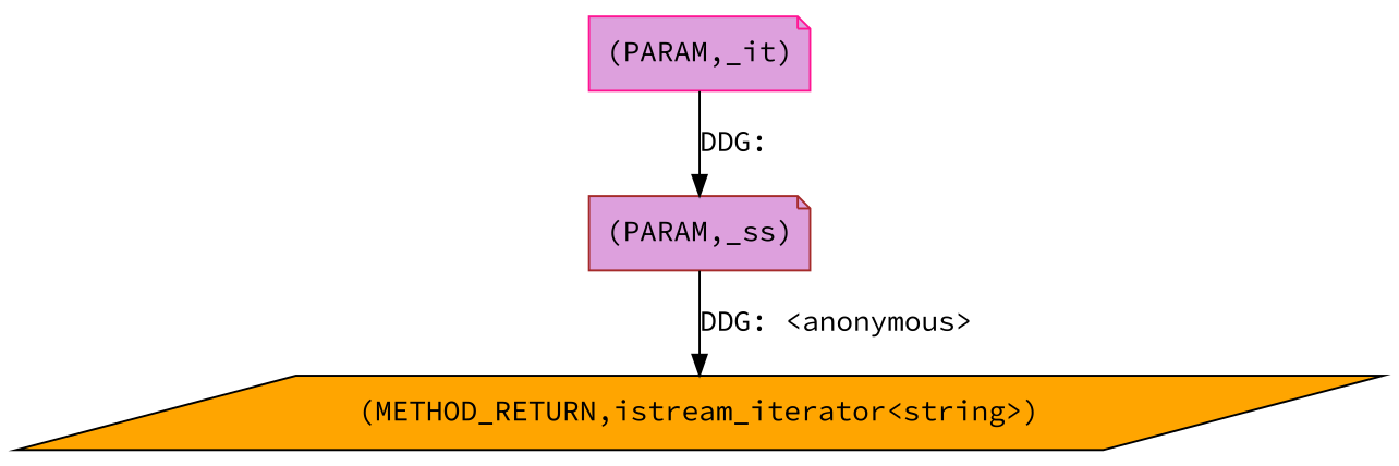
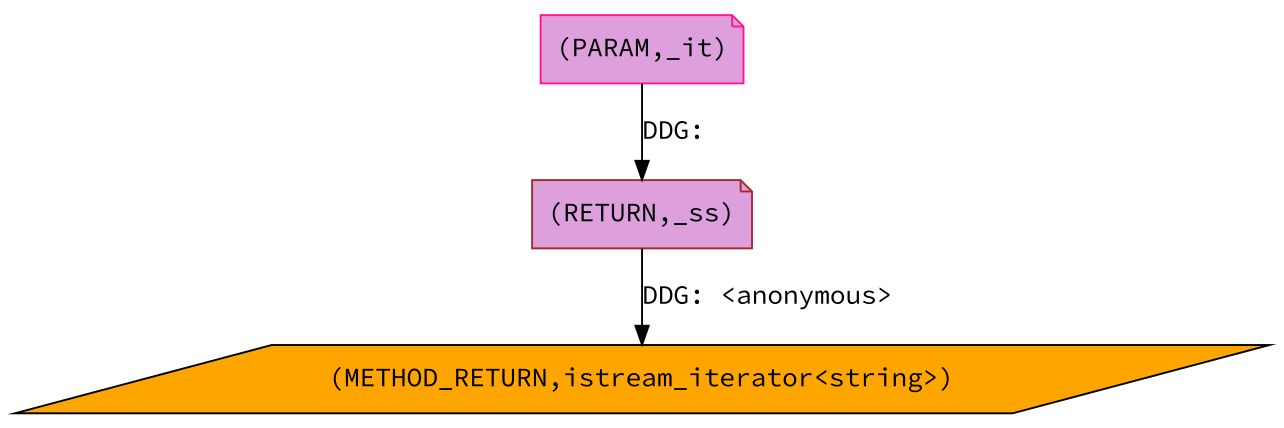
  digraph {
    fontname="Source Code Pro"
    node [fillcolor=plum fontname="Source Code Pro" shape=note style=filled]
    edge [fontname="Source Code Pro"]
    n1 [color=deeppink label="(PARAM,_it)"]
-   n2 [color=brown label="(PARAM,_ss)"]
+   n2 [color=brown label="(RETURN,_ss)"]
    n3 [color=black fillcolor=orange label="(METHOD_RETURN,istream_iterator<string>)" shape=parallelogram]
    n1 -> n2 [label="DDG: "]
    n2 -> n3 [label="DDG: <anonymous>"]
  }
